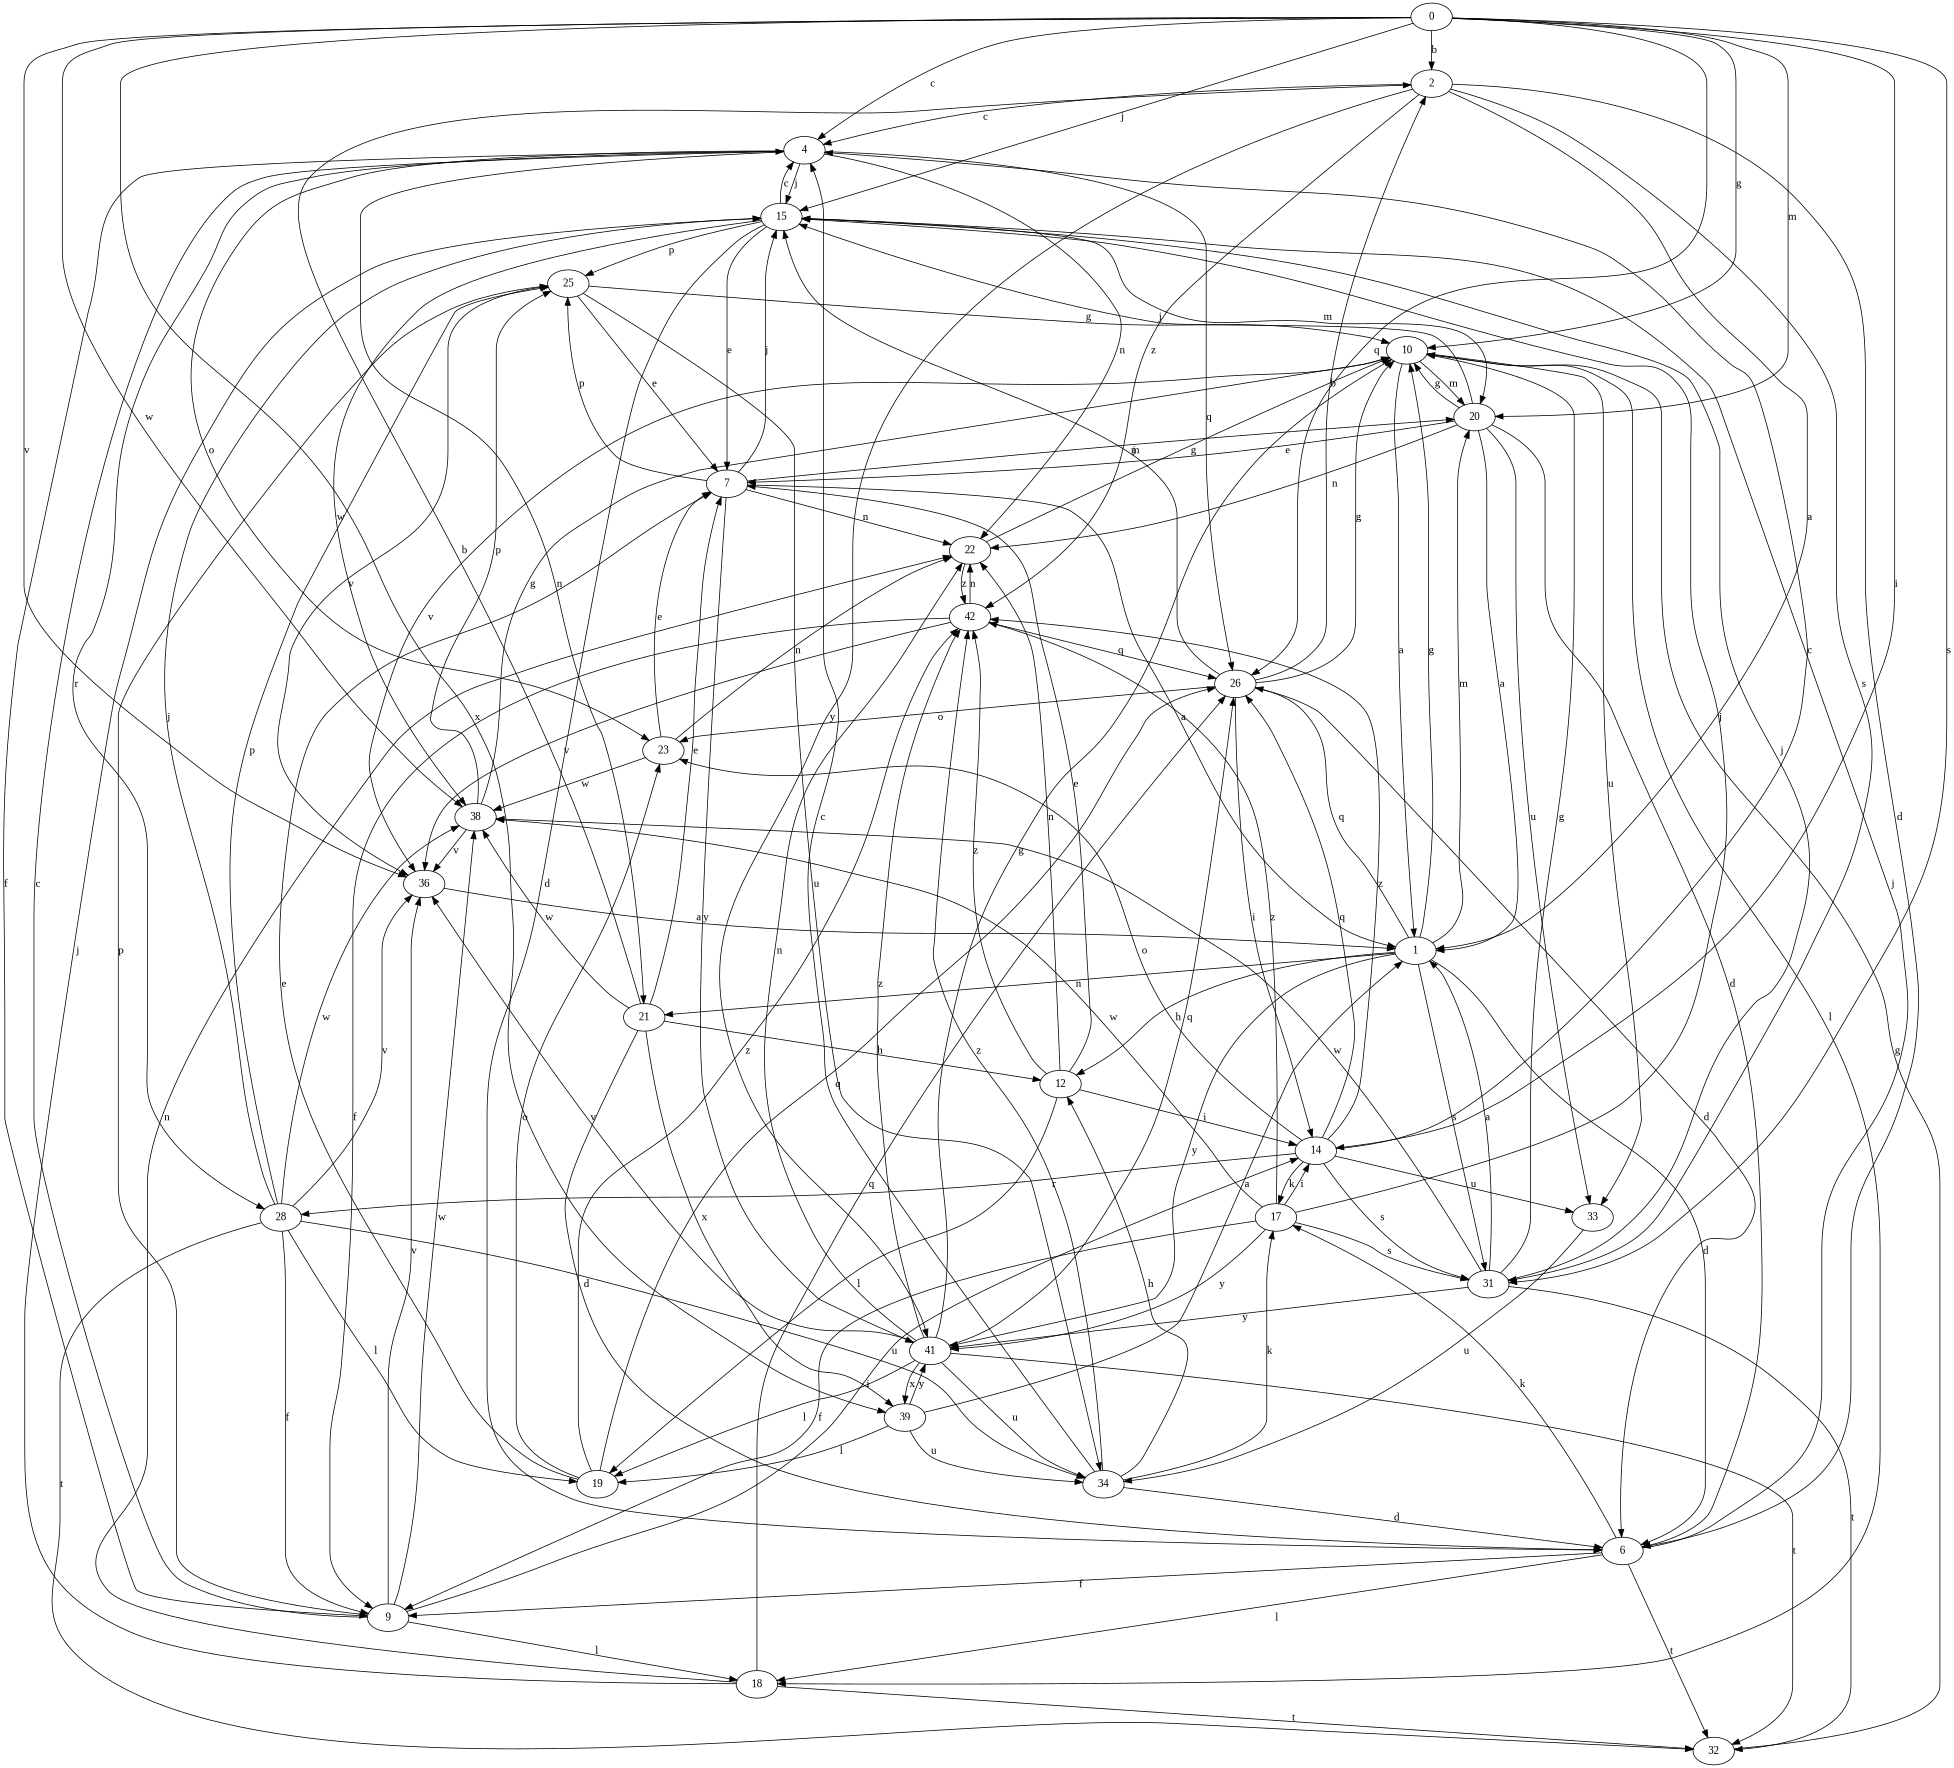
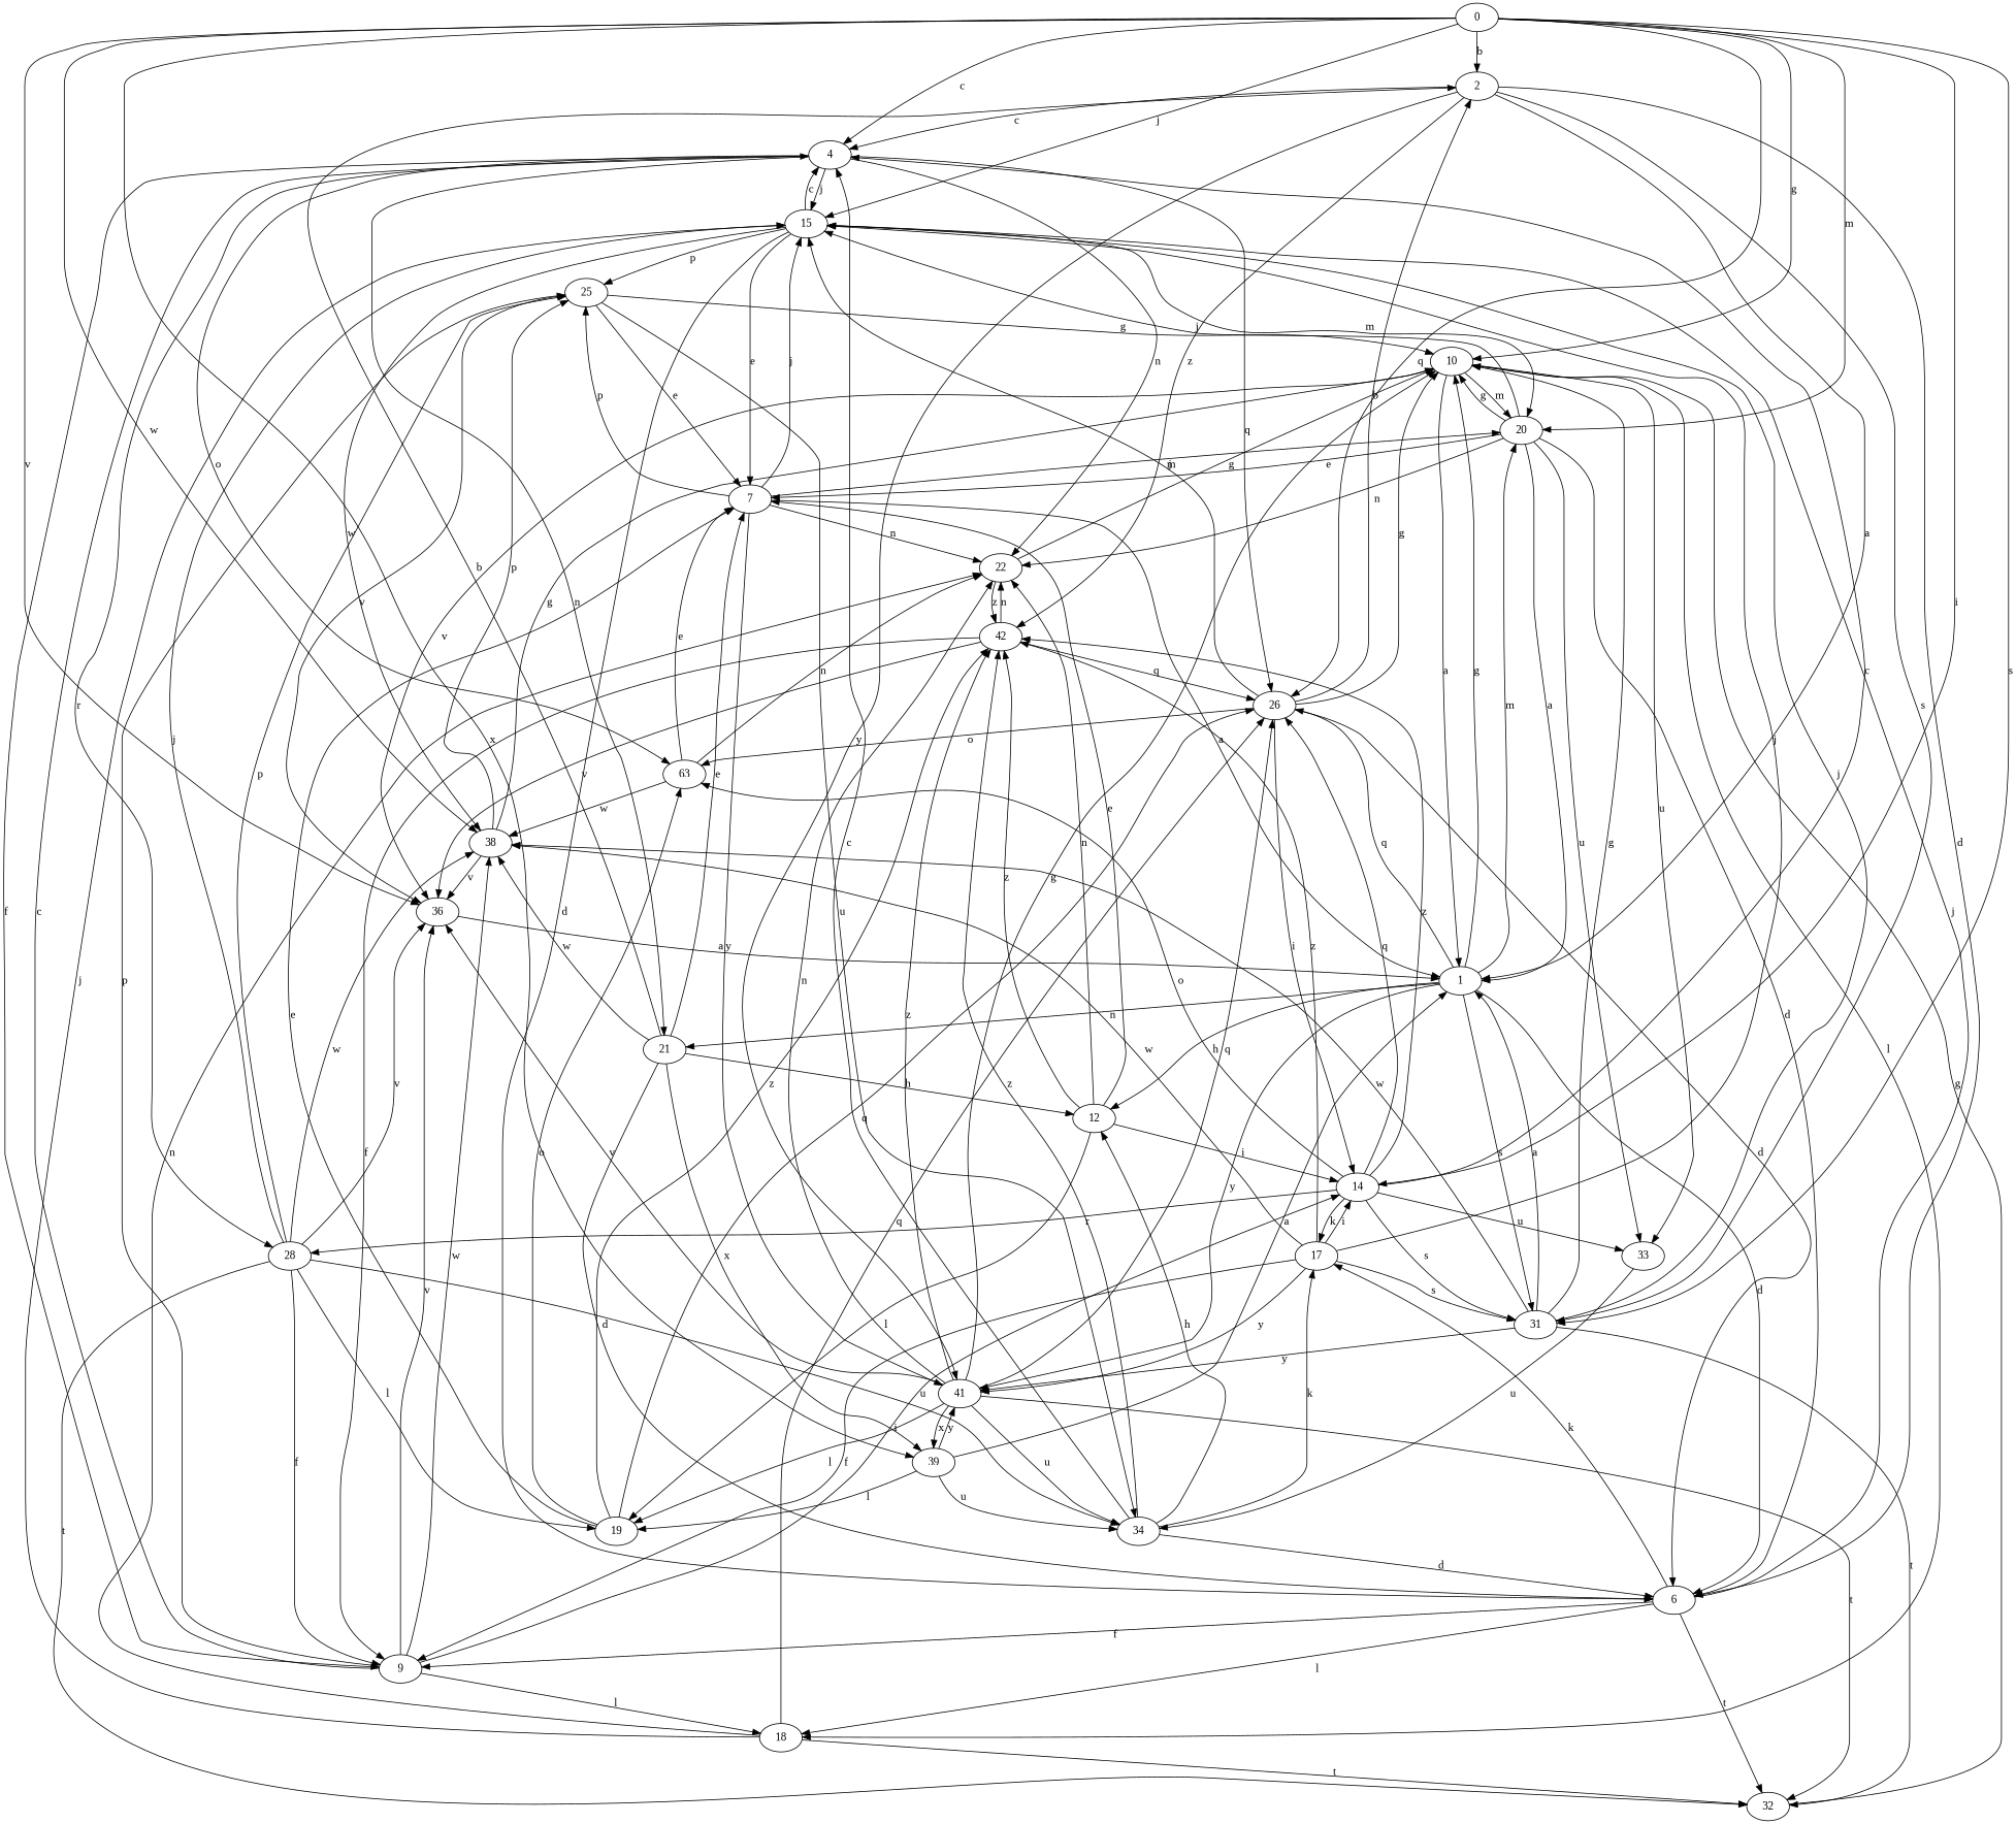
  strict digraph {
    fontname="Liberation Serif"
    node [fontname="Liberation Serif"]
    edge [fontname="Liberation Serif"]
    0
    2
    4
    10
    14
    15
    20
    26
    31
    36
    38
    39
    1
    6
    41
    42
    21
    9
    22
-   23
+   23 [label=63]
    28
    18
    33
    17
    7
    25
    32
    19
    34
    12
    0 -> 2 [label=b]
    0 -> 4 [label=c]
    0 -> 10 [label=g]
    0 -> 14 [label=i]
    0 -> 15 [label=j]
    0 -> 20 [label=m]
    0 -> 26 [label=q]
    0 -> 31 [label=s]
    0 -> 36 [label=v]
    0 -> 38 [label=w]
    0 -> 39 [label=x]
    2 -> 4 [label=c]
    2 -> 31 [label=s]
    2 -> 1 [label=a]
    2 -> 6 [label=d]
    2 -> 41 [label=y]
    2 -> 42 [label=z]
    4 -> 15 [label=j]
    4 -> 26 [label=q]
    4 -> 21 [label=n]
    4 -> 9 [label=f]
    4 -> 22 [label=n]
    4 -> 23 [label=o]
    4 -> 28 [label=r]
    10 -> 20 [label=m]
    10 -> 36 [label=v]
    10 -> 1 [label=a]
    10 -> 18 [label=l]
    10 -> 33 [label=u]
    14 -> 4 [label=c]
    14 -> 26 [label=q]
    14 -> 31 [label=s]
    14 -> 42 [label=z]
    14 -> 23 [label=o]
    14 -> 28 [label=r]
    14 -> 33 [label=u]
    14 -> 17 [label=k]
    15 -> 4 [label=c]
    15 -> 20 [label=m]
    15 -> 38 [label=w]
    15 -> 6 [label=d]
    15 -> 7 [label=e]
    15 -> 25 [label=p]
    20 -> 10 [label=g]
    20 -> 15 [label=j]
    20 -> 1 [label=a]
    20 -> 6 [label=d]
    20 -> 22 [label=n]
    20 -> 33 [label=u]
    20 -> 7 [label=e]
    26 -> 2 [label=b]
    26 -> 10 [label=g]
    26 -> 14 [label=i]
    26 -> 15 [label=j]
    26 -> 6 [label=d]
    26 -> 23 [label=o]
    31 -> 10 [label=g]
    31 -> 15 [label=j]
    31 -> 38 [label=w]
    31 -> 1 [label=a]
    31 -> 41 [label=y]
    31 -> 32 [label=t]
    36 -> 1 [label=a]
    38 -> 10 [label=g]
    38 -> 36 [label=v]
    38 -> 25 [label=p]
    39 -> 1 [label=a]
    39 -> 41 [label=y]
    39 -> 19 [label=l]
    39 -> 34 [label=u]
    1 -> 10 [label=g]
    1 -> 20 [label=m]
    1 -> 26 [label=q]
    1 -> 31 [label=s]
    1 -> 6 [label=d]
    1 -> 41 [label=y]
    1 -> 21 [label=n]
    1 -> 12 [label=h]
    6 -> 15 [label=j]
    6 -> 9 [label=f]
    6 -> 18 [label=l]
    6 -> 17 [label=k]
    6 -> 32 [label=t]
    41 -> 10 [label=g]
    41 -> 26 [label=q]
    41 -> 36 [label=v]
    41 -> 39 [label=x]
    41 -> 42 [label=z]
    41 -> 22 [label=n]
    41 -> 32 [label=t]
    41 -> 19 [label=l]
    41 -> 34 [label=u]
    42 -> 26 [label=q]
    42 -> 36 [label=v]
    42 -> 9 [label=f]
    42 -> 22 [label=n]
    21 -> 2 [label=b]
    21 -> 38 [label=w]
    21 -> 39 [label=x]
    21 -> 6 [label=d]
    21 -> 7 [label=e]
    21 -> 12 [label=h]
    9 -> 4 [label=c]
    9 -> 14 [label=i]
    9 -> 36 [label=v]
    9 -> 38 [label=w]
    9 -> 18 [label=l]
    9 -> 25 [label=p]
    22 -> 10 [label=g]
    22 -> 42 [label=z]
    23 -> 38 [label=w]
    23 -> 22 [label=n]
    23 -> 7 [label=e]
    28 -> 15 [label=j]
    28 -> 36 [label=v]
    28 -> 38 [label=w]
    28 -> 9 [label=f]
    28 -> 25 [label=p]
    28 -> 32 [label=t]
    28 -> 19 [label=l]
    28 -> 34 [label=u]
    18 -> 15 [label=j]
    18 -> 26 [label=q]
    18 -> 22 [label=n]
    18 -> 32 [label=t]
    33 -> 34 [label=u]
    17 -> 14 [label=i]
    17 -> 15 [label=j]
    17 -> 31 [label=s]
    17 -> 38 [label=w]
    17 -> 41 [label=y]
    17 -> 42 [label=z]
    17 -> 9 [label=f]
    7 -> 15 [label=j]
    7 -> 20 [label=m]
    7 -> 1 [label=a]
    7 -> 41 [label=y]
    7 -> 22 [label=n]
    7 -> 25 [label=p]
    25 -> 10 [label=g]
    25 -> 36 [label=v]
    25 -> 7 [label=e]
    25 -> 34 [label=u]
    32 -> 10 [label=g]
    19 -> 26 [label=q]
    19 -> 42 [label=z]
    19 -> 23 [label=o]
    19 -> 7 [label=e]
    34 -> 4 [label=c]
    34 -> 6 [label=d]
    34 -> 42 [label=z]
    34 -> 17 [label=k]
    34 -> 12 [label=h]
    12 -> 14 [label=i]
    12 -> 42 [label=z]
    12 -> 22 [label=n]
    12 -> 7 [label=e]
    12 -> 19 [label=l]
  }
